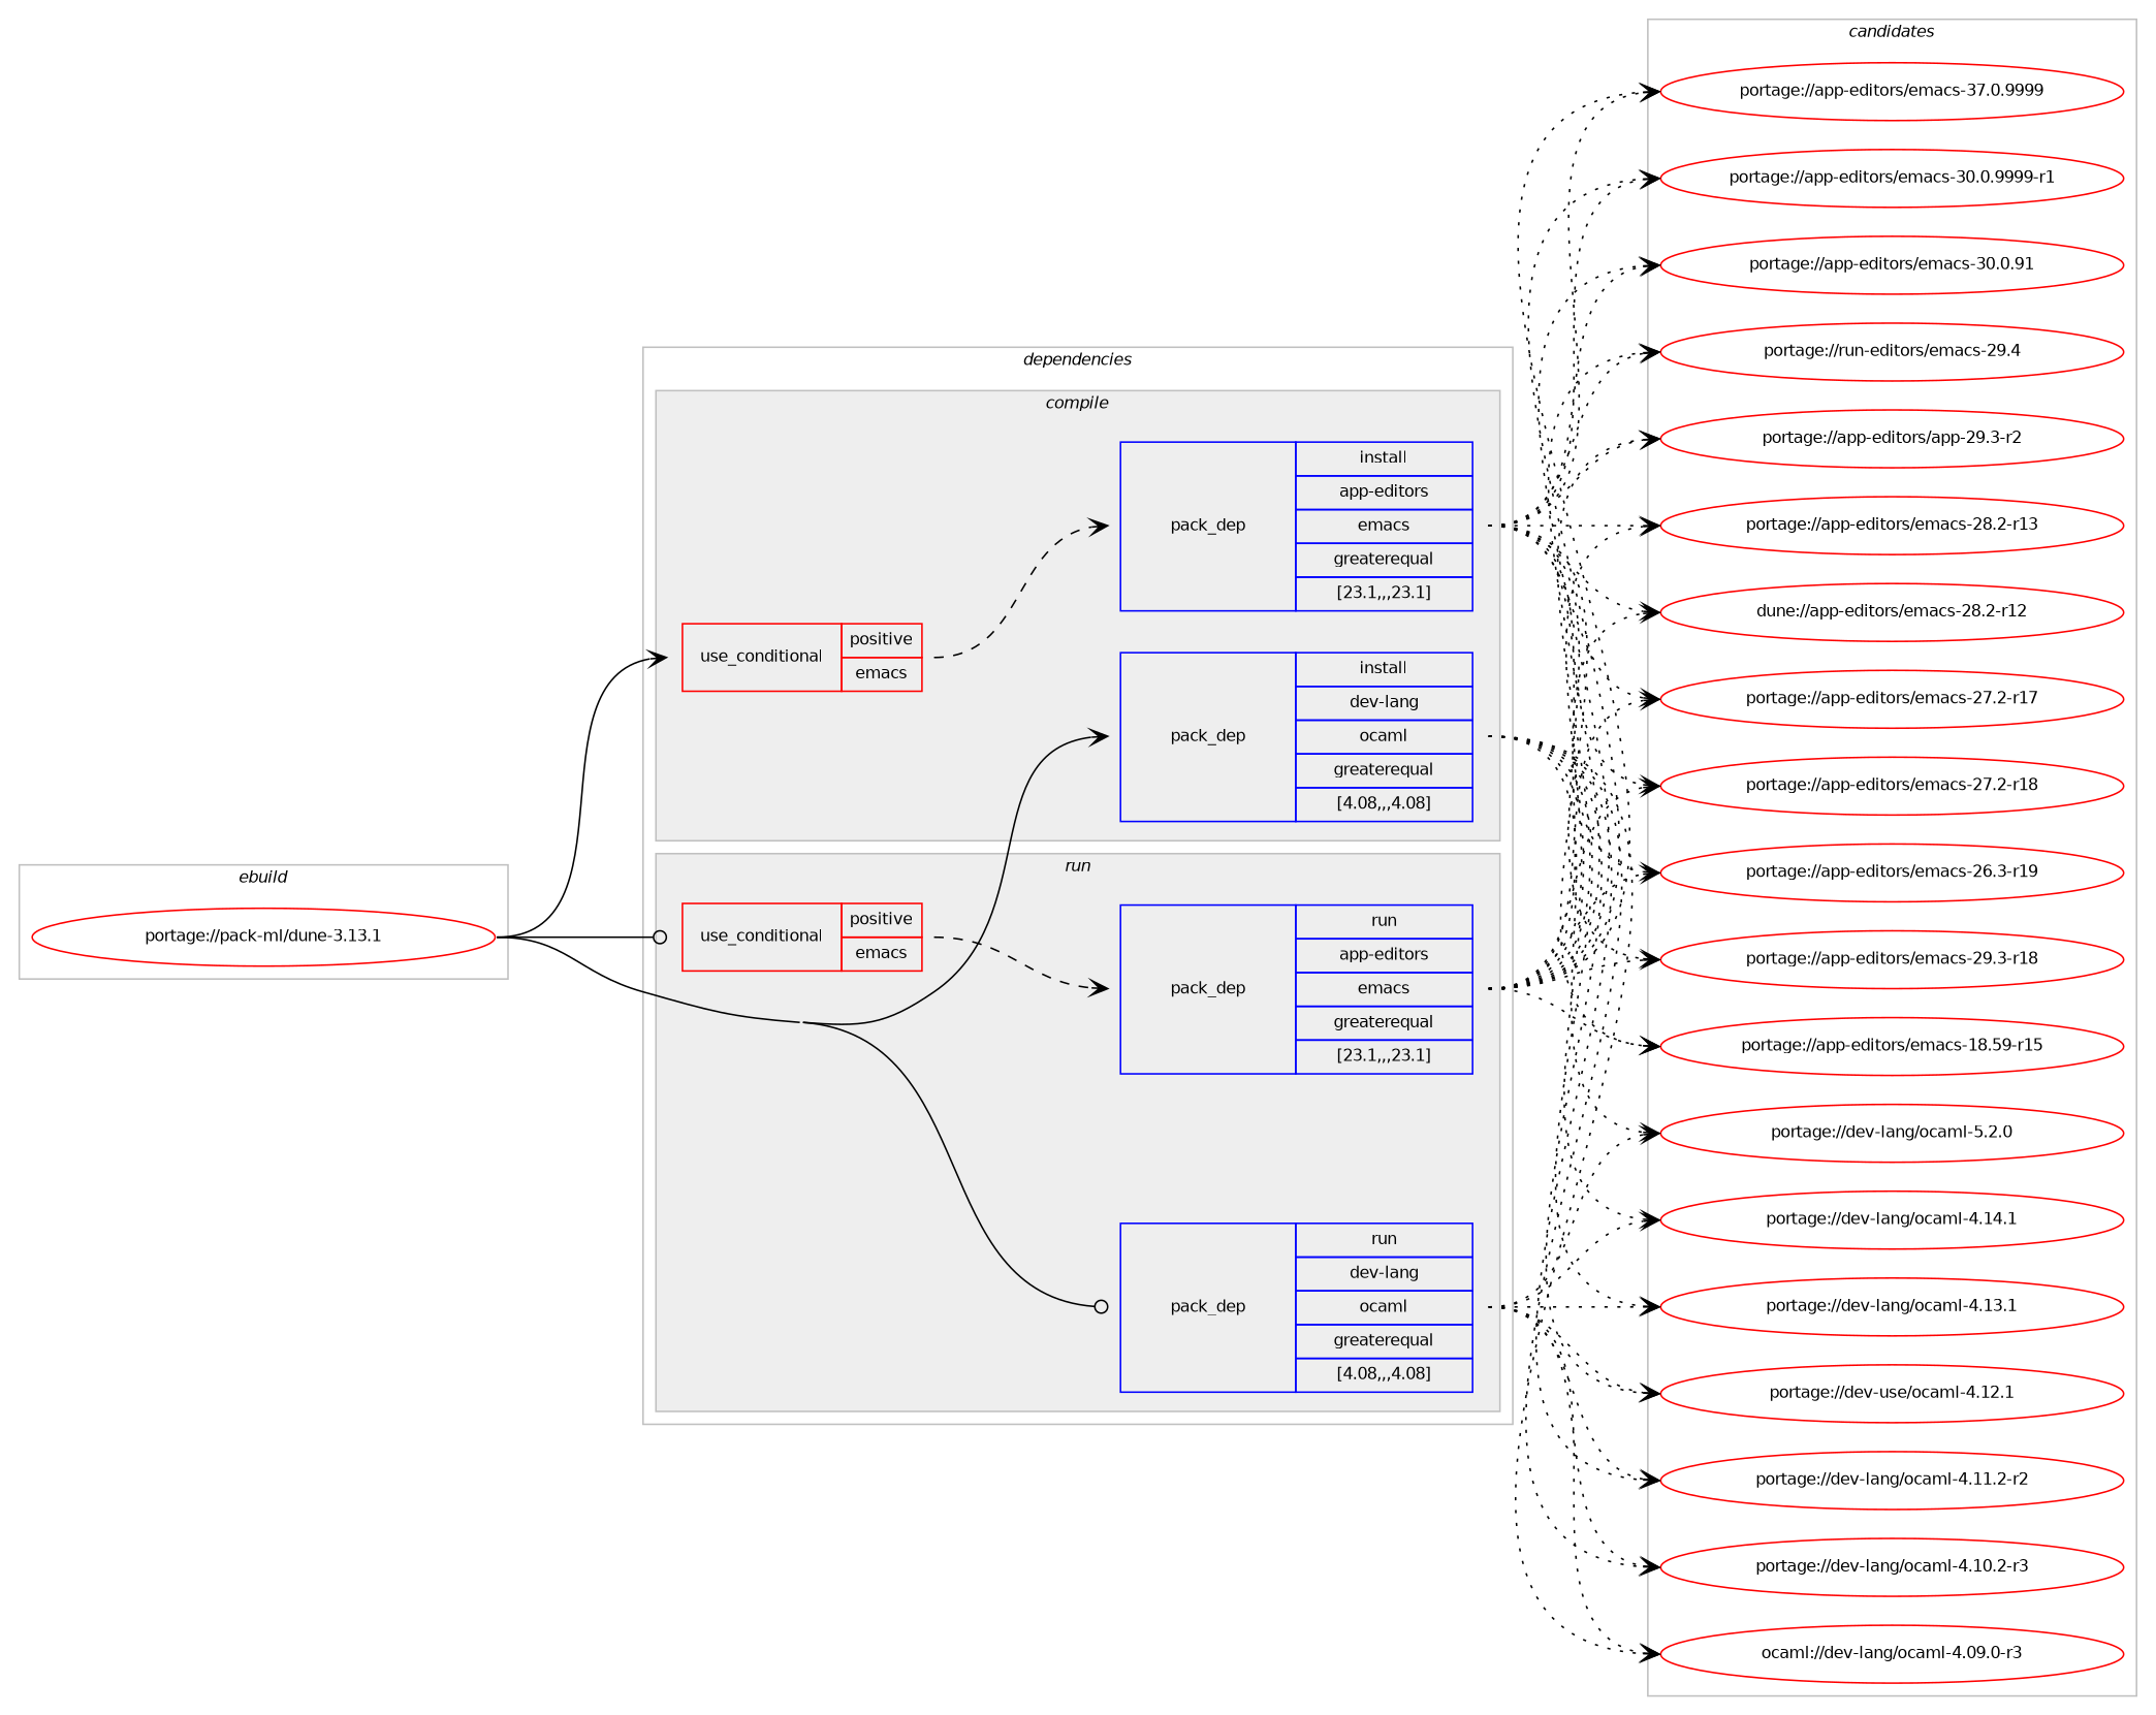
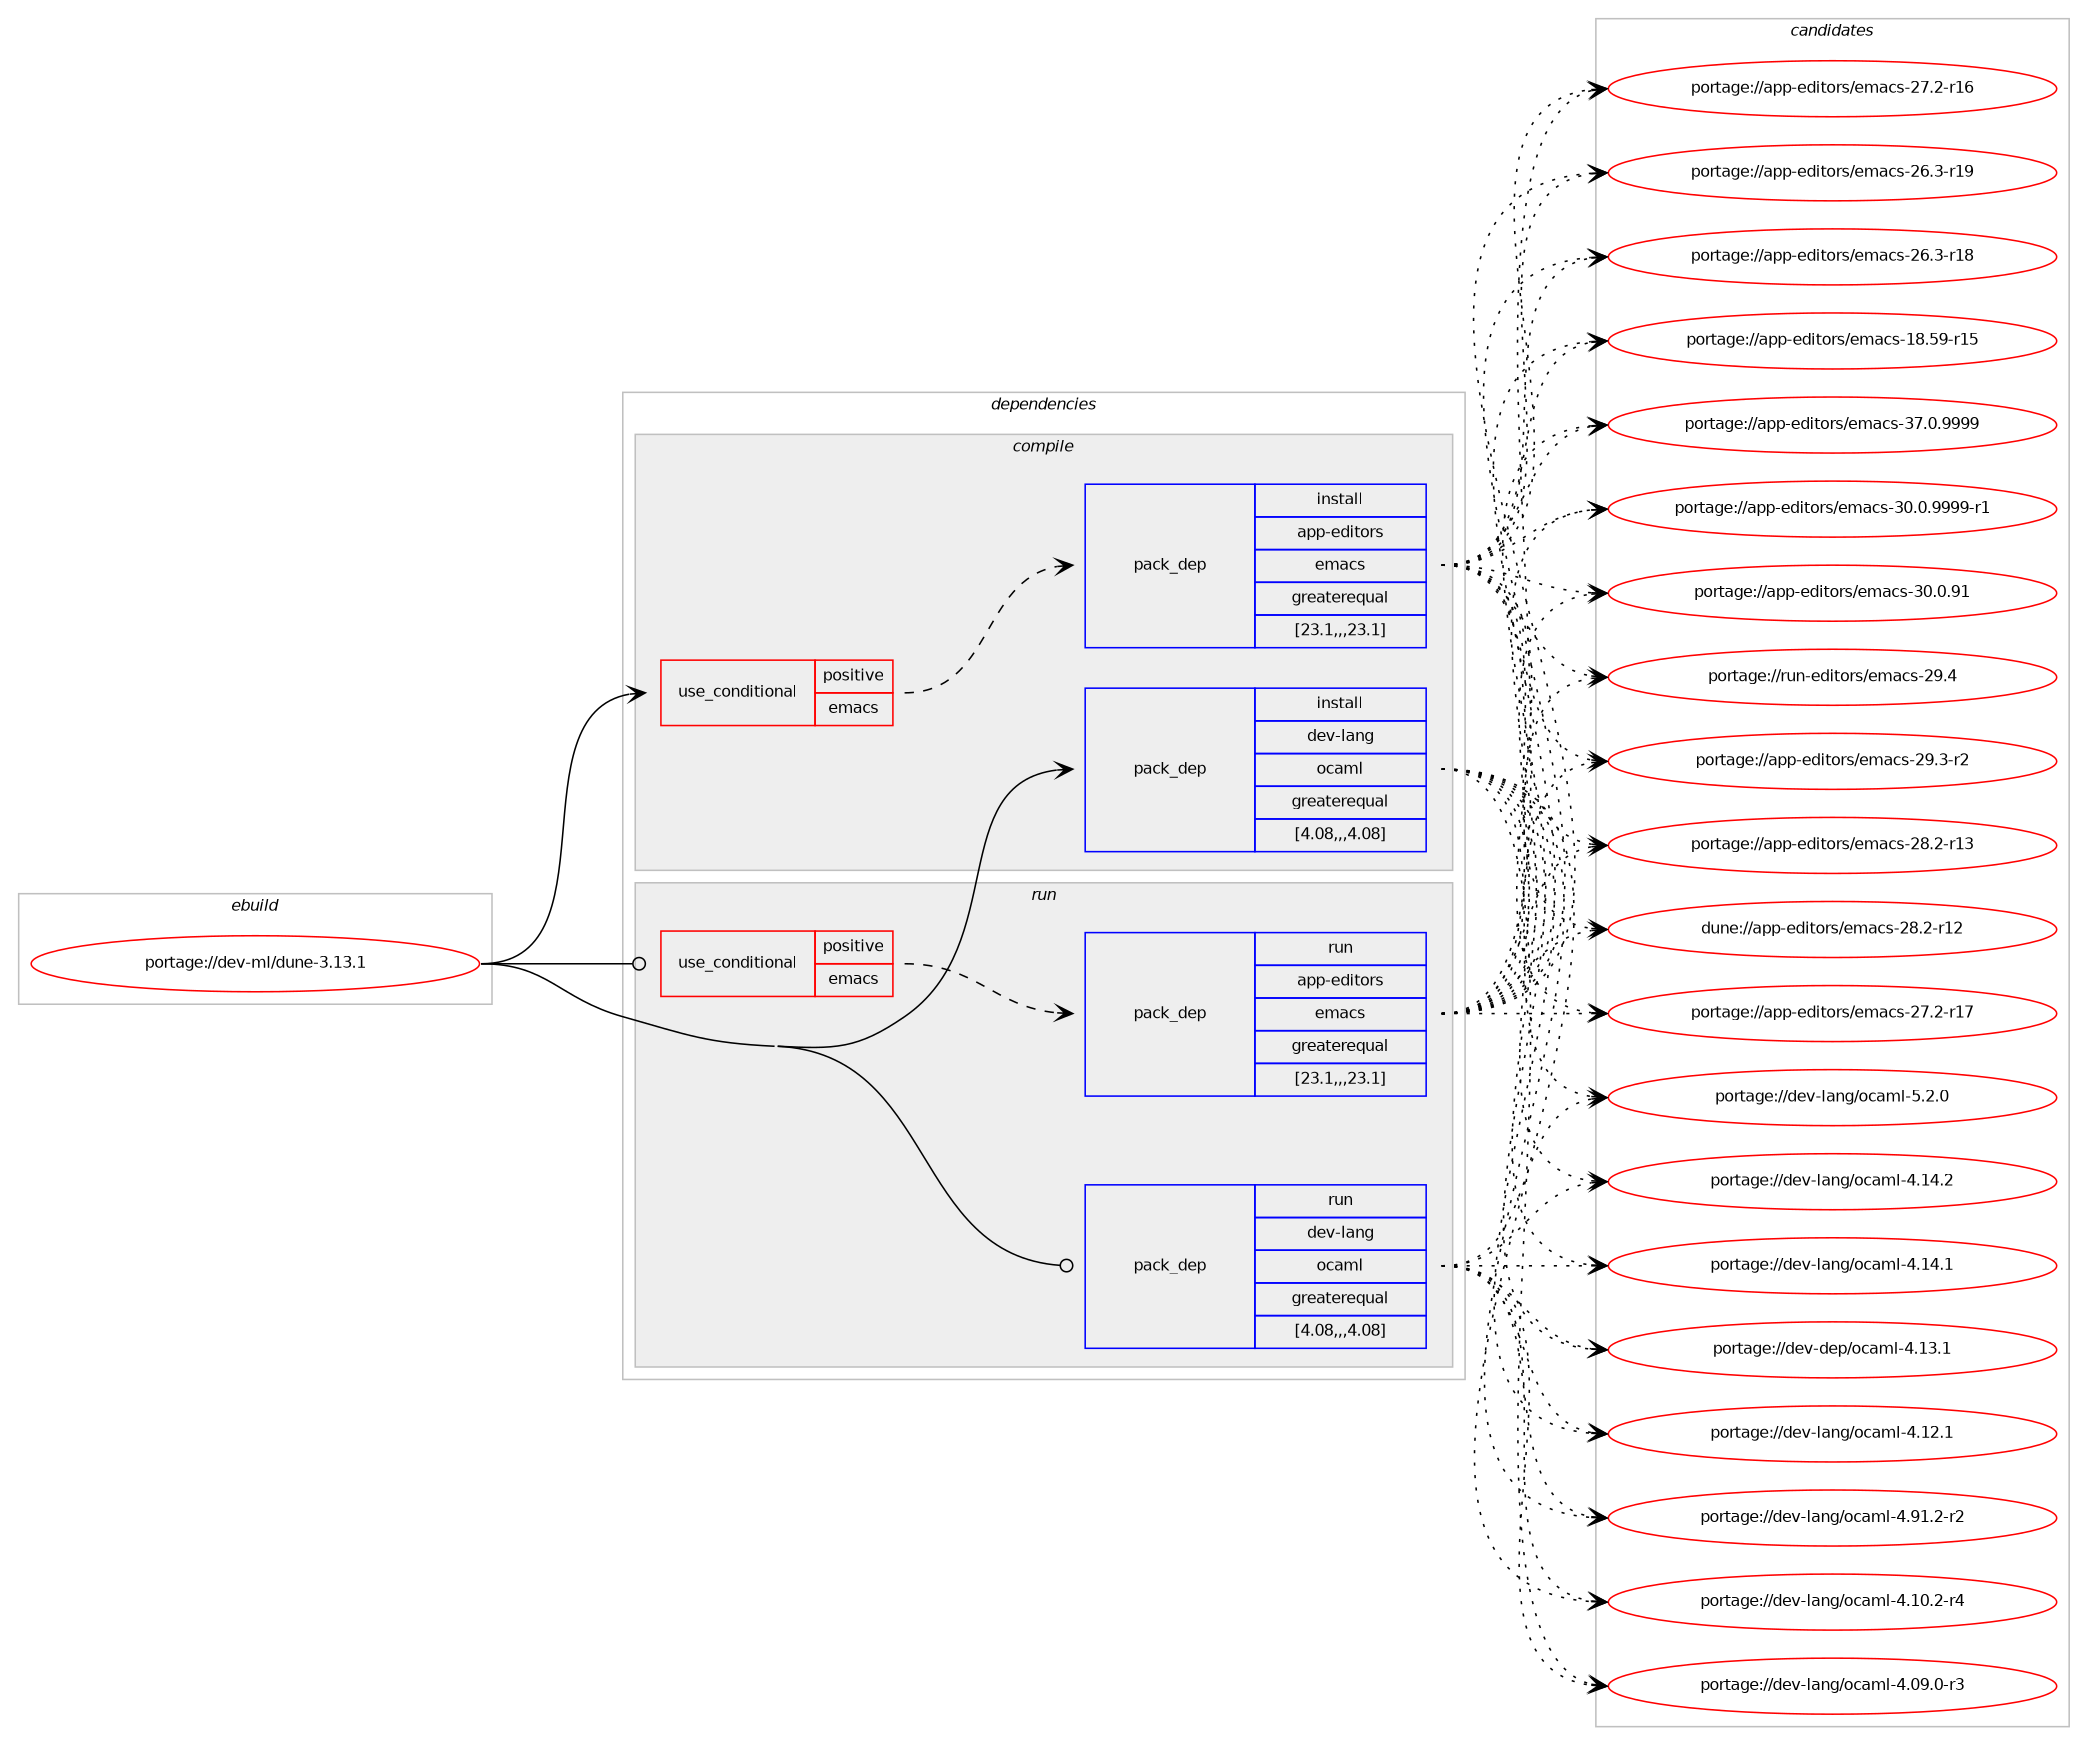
  digraph {
    compound=true
    concentrate=true
    fontname=Helvetica
    fontsize=10
    newrank=true
    rankdir=LR
    ranksep=1.5
    node [color=red fontname=Helvetica fontsize=10]
    edge [arrowhead=vee headport=w style=dotted tailport=e weight=100]
-   n1 [label="portage://pack-ml/dune-3.13.1" width=4]
+   n1 [label="portage://dev-ml/dune-3.13.1" width=4]
    n2 [color=blue label=<<TABLE BORDER="0" CELLBORDER="1" CELLSPACING="0" CELLPADDING="4" WIDTH="220"><TR><TD ROWSPAN="6" CELLPADDING="30">pack_dep</TD></TR><TR><TD WIDTH="110">install</TD></TR><TR><TD>app-editors</TD></TR><TR><TD>emacs</TD></TR><TR><TD>greaterequal</TD></TR><TR><TD>[23.1,,,23.1]</TD></TR></TABLE>> shape=none]
    n3 [label=<<TABLE BORDER="0" CELLBORDER="1" CELLSPACING="0" CELLPADDING="4"><TR><TD ROWSPAN="3" CELLPADDING="10">use_conditional</TD></TR><TR><TD>positive</TD></TR><TR><TD>emacs</TD></TR></TABLE>> shape=none]
    n4 [color=blue label=<<TABLE BORDER="0" CELLBORDER="1" CELLSPACING="0" CELLPADDING="4" WIDTH="220"><TR><TD ROWSPAN="6" CELLPADDING="30">pack_dep</TD></TR><TR><TD WIDTH="110">install</TD></TR><TR><TD>dev-lang</TD></TR><TR><TD>ocaml</TD></TR><TR><TD>greaterequal</TD></TR><TR><TD>[4.08,,,4.08]</TD></TR></TABLE>> shape=none]
    n5 [color=blue label=<<TABLE BORDER="0" CELLBORDER="1" CELLSPACING="0" CELLPADDING="4" WIDTH="220"><TR><TD ROWSPAN="6" CELLPADDING="30">pack_dep</TD></TR><TR><TD WIDTH="110">run</TD></TR><TR><TD>app-editors</TD></TR><TR><TD>emacs</TD></TR><TR><TD>greaterequal</TD></TR><TR><TD>[23.1,,,23.1]</TD></TR></TABLE>> shape=none]
    n6 [label=<<TABLE BORDER="0" CELLBORDER="1" CELLSPACING="0" CELLPADDING="4"><TR><TD ROWSPAN="3" CELLPADDING="10">use_conditional</TD></TR><TR><TD>positive</TD></TR><TR><TD>emacs</TD></TR></TABLE>> shape=none]
    n7 [color=blue label=<<TABLE BORDER="0" CELLBORDER="1" CELLSPACING="0" CELLPADDING="4" WIDTH="220"><TR><TD ROWSPAN="6" CELLPADDING="30">pack_dep</TD></TR><TR><TD WIDTH="110">run</TD></TR><TR><TD>dev-lang</TD></TR><TR><TD>ocaml</TD></TR><TR><TD>greaterequal</TD></TR><TR><TD>[4.08,,,4.08]</TD></TR></TABLE>> shape=none]
    n8 [label="portage://app-editors/emacs-37.0.9999" width=4]
    n9 [label="portage://app-editors/emacs-30.0.9999-r1" width=4]
    n10 [label="portage://app-editors/emacs-30.0.91" width=4]
    n11 [label="portage://run-editors/emacs-29.4" width=4]
-   n12 [label="portage://app-editors/app-29.3-r2" width=4]
+   n12 [label="portage://app-editors/emacs-29.3-r2" width=4]
    n13 [label="portage://app-editors/emacs-28.2-r13" width=4]
    n14 [label="dune://app-editors/emacs-28.2-r12" width=4]
    n15 [label="portage://app-editors/emacs-27.2-r17" width=4]
-   n16 [label="portage://app-editors/emacs-27.2-r18" width=4]
+   n16 [label="portage://app-editors/emacs-27.2-r16" width=4]
    n17 [label="portage://app-editors/emacs-26.3-r19" width=4]
-   n18 [label="portage://app-editors/emacs-29.3-r18" width=4]
+   n18 [label="portage://app-editors/emacs-26.3-r18" width=4]
    n19 [label="portage://app-editors/emacs-18.59-r15" width=4]
    n20 [label="portage://dev-lang/ocaml-5.2.0" width=4]
+   n21 [label="portage://dev-lang/ocaml-4.14.2" width=4]
    n22 [label="portage://dev-lang/ocaml-4.14.1" width=4]
-   n23 [label="portage://dev-lang/ocaml-4.13.1" width=4]
-   n24 [label="portage://dev-use/ocaml-4.12.1" width=4]
-   n25 [label="portage://dev-lang/ocaml-4.11.2-r2" width=4]
-   n26 [label="portage://dev-lang/ocaml-4.10.2-r3" width=4]
-   n27 [label="ocaml://dev-lang/ocaml-4.09.0-r3" width=4]
+   n23 [label="portage://dev-dep/ocaml-4.13.1" width=4]
+   n24 [label="portage://dev-lang/ocaml-4.12.1" width=4]
+   n25 [label="portage://dev-lang/ocaml-4.91.2-r2" width=4]
+   n26 [label="portage://dev-lang/ocaml-4.10.2-r4" width=4]
+   n27 [label="portage://dev-lang/ocaml-4.09.0-r3" width=4]
    subgraph cluster_1 {
      color=gray
      label=<<i>ebuild</i>>
      n1
    }
    subgraph cluster_2 {
      color=gray
      label=<<i>dependencies</i>>
      subgraph cluster_3 {
        color=gray
        fillcolor="#eeeeee"
        label=<<i>compile</i>>
        style=filled
        subgraph sub_4 {
          color=gray
          fillcolor="#eeeeee"
          label=<<i>compile</i>>
          style=filled
          n3
          subgraph sub_5 {
            color=gray
            fillcolor="#eeeeee"
            label=<<i>compile</i>>
            style=filled
            n2
          }
        }
        subgraph sub_6 {
          color=gray
          fillcolor="#eeeeee"
          label=<<i>compile</i>>
          style=filled
          n4
        }
      }
      subgraph cluster_7 {
        color=gray
        fillcolor="#eeeeee"
        label=<<i>compile and run</i>>
        style=filled
      }
      subgraph cluster_8 {
        color=gray
        fillcolor="#eeeeee"
        label=<<i>run</i>>
        style=filled
        subgraph sub_9 {
          color=gray
          fillcolor="#eeeeee"
          label=<<i>run</i>>
          style=filled
          n6
          subgraph sub_10 {
            color=gray
            fillcolor="#eeeeee"
            label=<<i>run</i>>
            style=filled
            n5
          }
        }
        subgraph sub_11 {
          color=gray
          fillcolor="#eeeeee"
          label=<<i>run</i>>
          style=filled
          n7
        }
      }
    }
    subgraph cluster_12 {
      color=gray
      label=<<i>candidates</i>>
      rank=same
      subgraph sub_13 {
        color=black
        label=<<i>candidates</i>>
        nodesep=1
        rank=same
        n8
        n9
        n10
        n11
        n12
        n13
        n14
        n15
        n16
        n17
        n18
        n19
      }
      subgraph sub_14 {
        color=black
        label=<<i>candidates</i>>
        nodesep=1
        rank=same
        n20
+       n21
        n22
        n23
        n24
        n25
        n26
        n27
      }
      subgraph sub_15 {
        color=black
        label=<<i>candidates</i>>
        nodesep=1
        rank=same
        n8
        n9
        n10
        n11
        n12
        n13
        n14
        n15
        n16
        n17
        n18
        n19
      }
      subgraph sub_16 {
        color=black
        label=<<i>candidates</i>>
        nodesep=1
        rank=same
        n20
+       n21
        n22
        n23
        n24
        n25
        n26
        n27
      }
    }
    n1 -> n3 [style=solid weight=20]
    n1 -> n4 [style=solid weight=20]
    n1 -> n6 [arrowhead=odot style=solid weight=20]
    n1 -> n7 [arrowhead=odot style=solid weight=20]
    n2 -> n8
    n2 -> n9
    n2 -> n10
    n2 -> n11
    n2 -> n12
    n2 -> n13
    n2 -> n14
    n2 -> n15
    n2 -> n16
    n2 -> n17
    n2 -> n18
    n2 -> n19
    n3 -> n2 [style=dashed weight=20]
    n4 -> n20
+   n4 -> n21
    n4 -> n22
    n4 -> n23
    n4 -> n24
    n4 -> n25
    n4 -> n26
    n4 -> n27
    n5 -> n8
    n5 -> n9
    n5 -> n10
    n5 -> n11
    n5 -> n12
    n5 -> n13
    n5 -> n14
    n5 -> n15
    n5 -> n16
    n5 -> n17
    n5 -> n18
    n5 -> n19
    n6 -> n5 [style=dashed weight=20]
    n7 -> n20
+   n7 -> n21
    n7 -> n22
    n7 -> n23
    n7 -> n24
    n7 -> n25
    n7 -> n26
    n7 -> n27
  }
